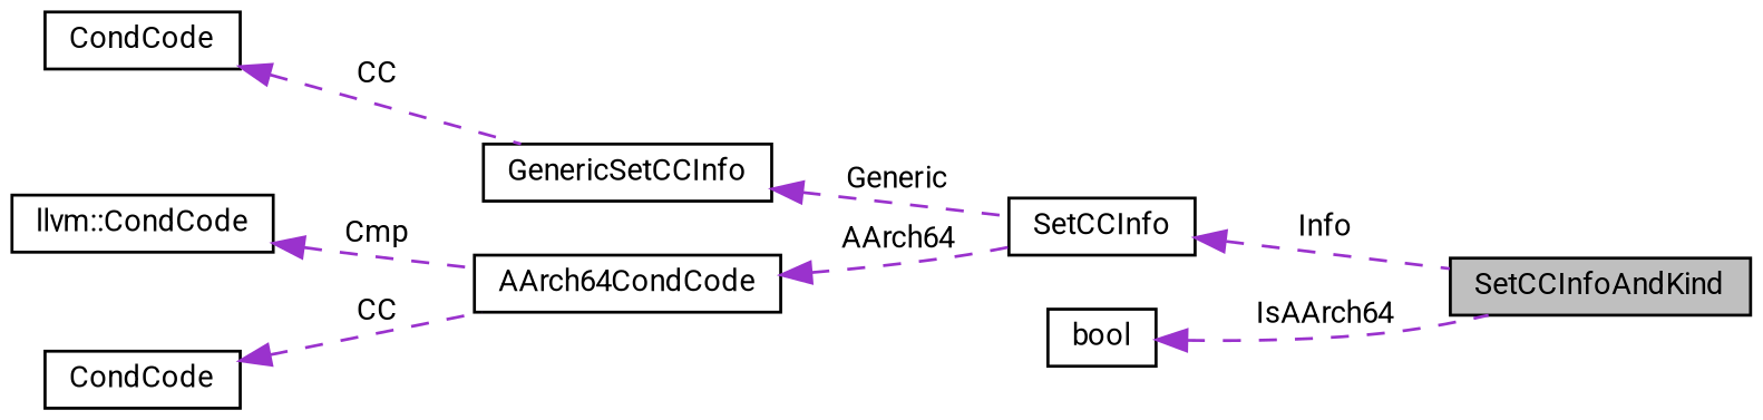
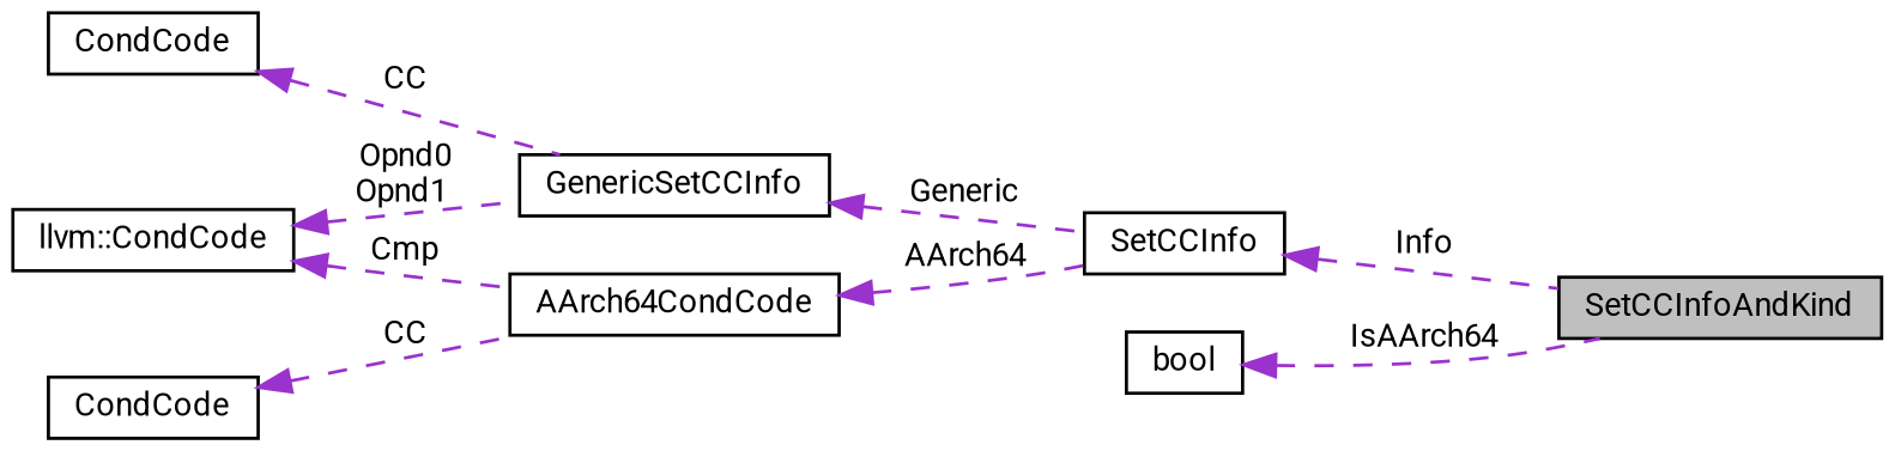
  digraph {
    fontname=Roboto
    rankdir=LR
    node [color=black fontname=Roboto fontsize=10 shape=box]
    edge [color=darkorchid3 dir=back fontname=Roboto fontsize=10 labelfontname=Helvetica labelfontsize=10 style=dashed]
    n1 [fillcolor=grey75 fontcolor=black height=0.2 label=SetCCInfoAndKind style=filled width=0.4]
    n2 [height=0.2 label=SetCCInfo width=0.4]
    n3 [height=0.2 label=GenericSetCCInfo width=0.4]
    n4 [height=0.2 label="llvm::CondCode" width=0.4]
    n5 [height=0.2 label=AArch64CondCode width=0.4]
    n6 [height=0.2 label=CondCode width=0.4]
    n7 [height=0.2 label=CondCode width=0.4]
    n8 [height=0.2 label=bool width=0.4]
    n2 -> n1 [label=" Info"]
    n3 -> n2 [label=" Generic"]
+   n4 -> n3 [label=" Opnd0\nOpnd1"]
    n4 -> n5 [label=" Cmp"]
    n5 -> n2 [label=" AArch64"]
    n6 -> n3 [label=" CC"]
    n7 -> n5 [label=" CC"]
    n8 -> n1 [label=" IsAArch64"]
  }
